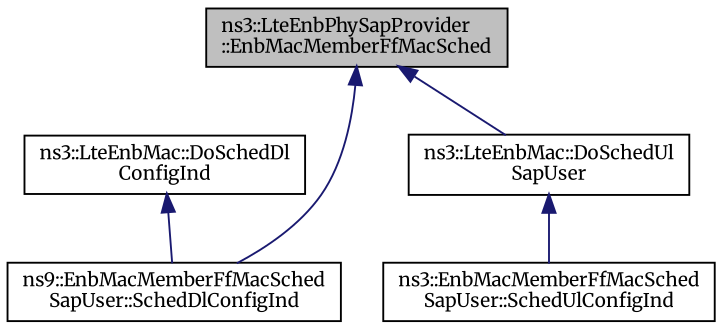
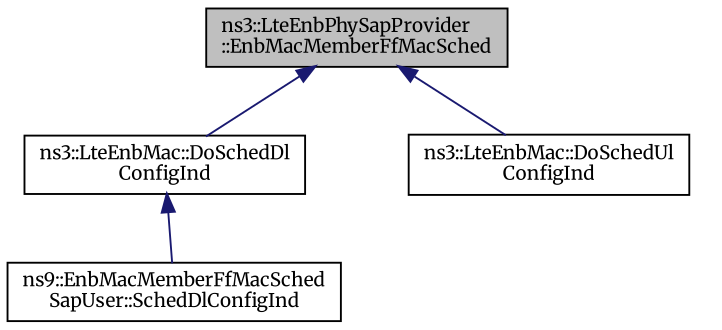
  digraph {
    fontname=Merriweather
    rankdir=TB
    node [color=black fillcolor=white fontname=Merriweather fontsize=10 shape=record style=filled]
    edge [color=midnightblue dir=back fontname=Merriweather fontsize=10 labelfontname=Helvetica labelfontsize=10 style=solid]
    n1 [fillcolor=grey75 fontcolor=black height=0.2 label="ns3::LteEnbPhySapProvider\l::EnbMacMemberFfMacSched" width=0.4]
    n2 [height=0.2 label="ns3::LteEnbMac::DoSchedDl\lConfigInd" width=0.4]
-   n3 [height=0.2 label="ns3::LteEnbMac::DoSchedUl\lSapUser" width=0.4]
+   n3 [height=0.2 label="ns3::LteEnbMac::DoSchedUl\lConfigInd" width=0.4]
    n4 [height=0.2 label="ns9::EnbMacMemberFfMacSched\lSapUser::SchedDlConfigInd" width=0.4]
-   n5 [height=0.2 label="ns3::EnbMacMemberFfMacSched\lSapUser::SchedUlConfigInd" width=0.4]
-   n1 -> n4
+   n1 -> n2
    n1 -> n3
    n2 -> n4
-   n3 -> n5
  }
